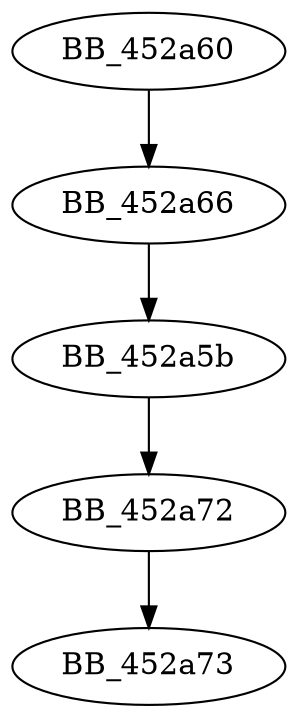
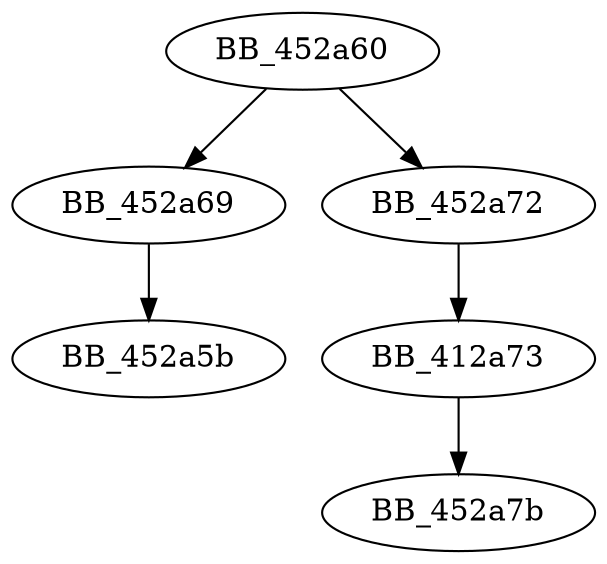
  digraph {
    BB_452a60
-   BB_452a66
-   BB_452a73
+   BB_452a66 [label=BB_452a69]
+   BB_452a73 [label=BB_412a73]
+   BB_452a7b
    n5 [label=BB_452a5b]
    BB_452a72
    BB_452a60 -> BB_452a66
    BB_452a66 -> n5
-   n5 -> BB_452a72
+   BB_452a73 -> BB_452a7b
+   BB_452a60 -> BB_452a72
    BB_452a72 -> BB_452a73
  }
